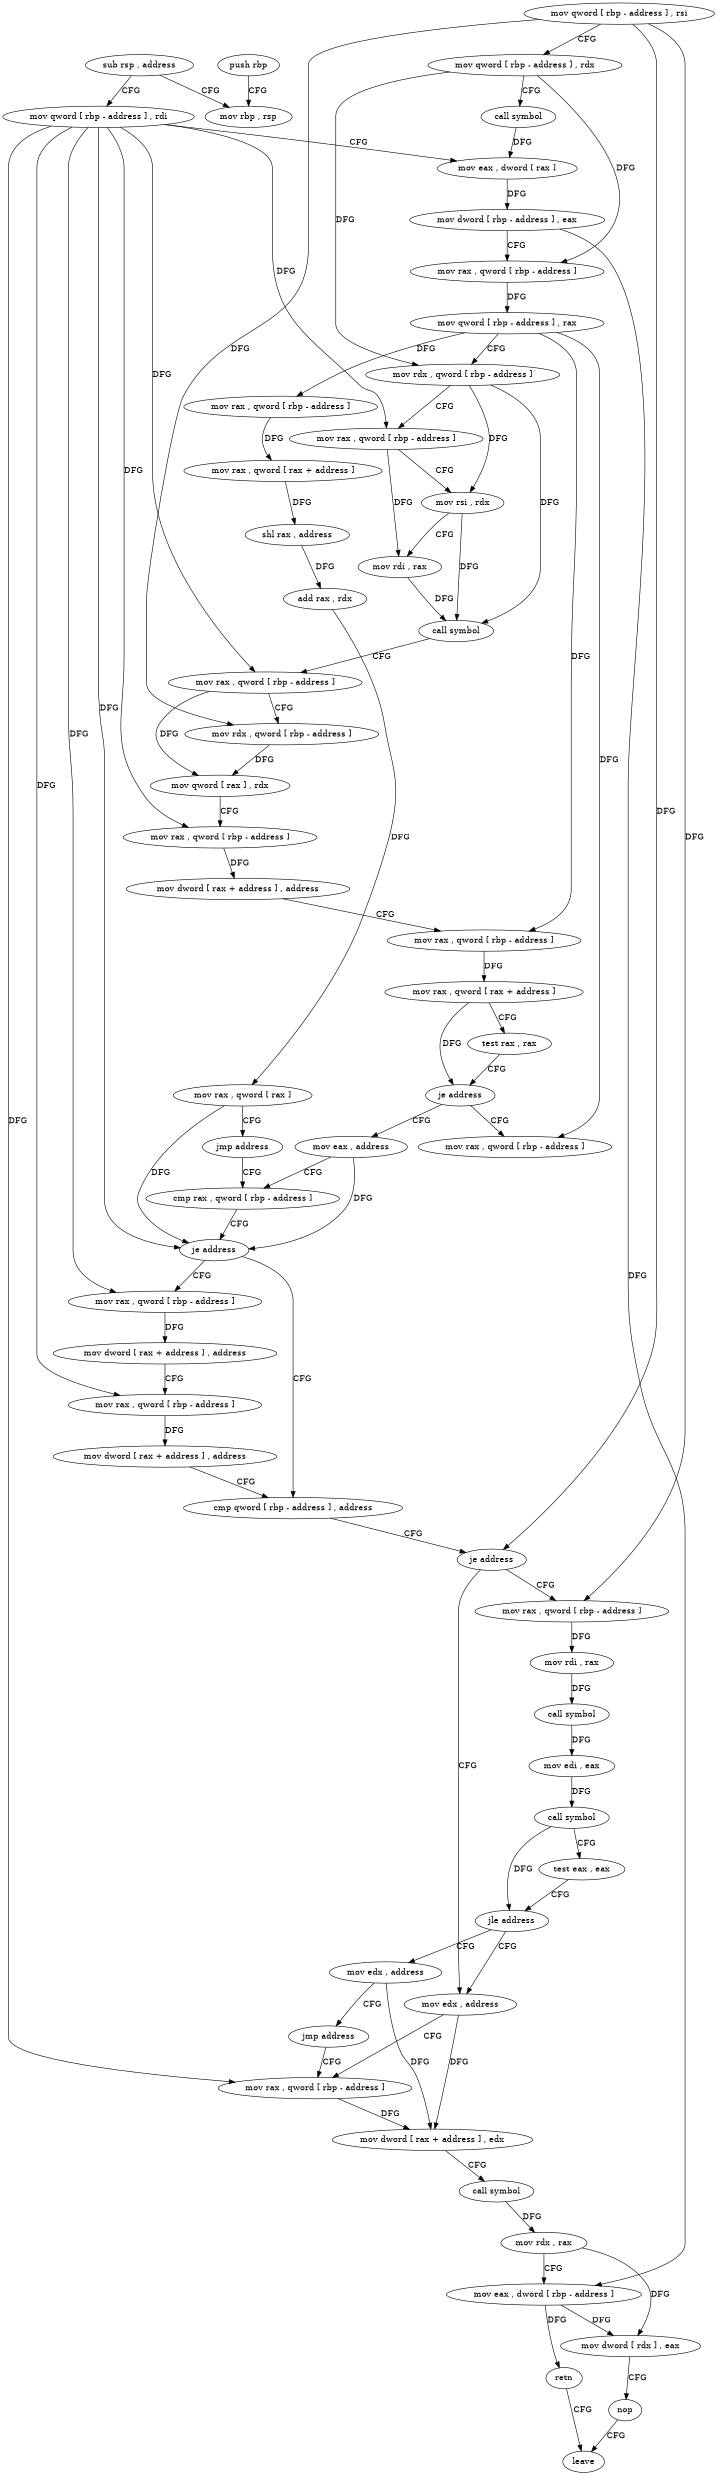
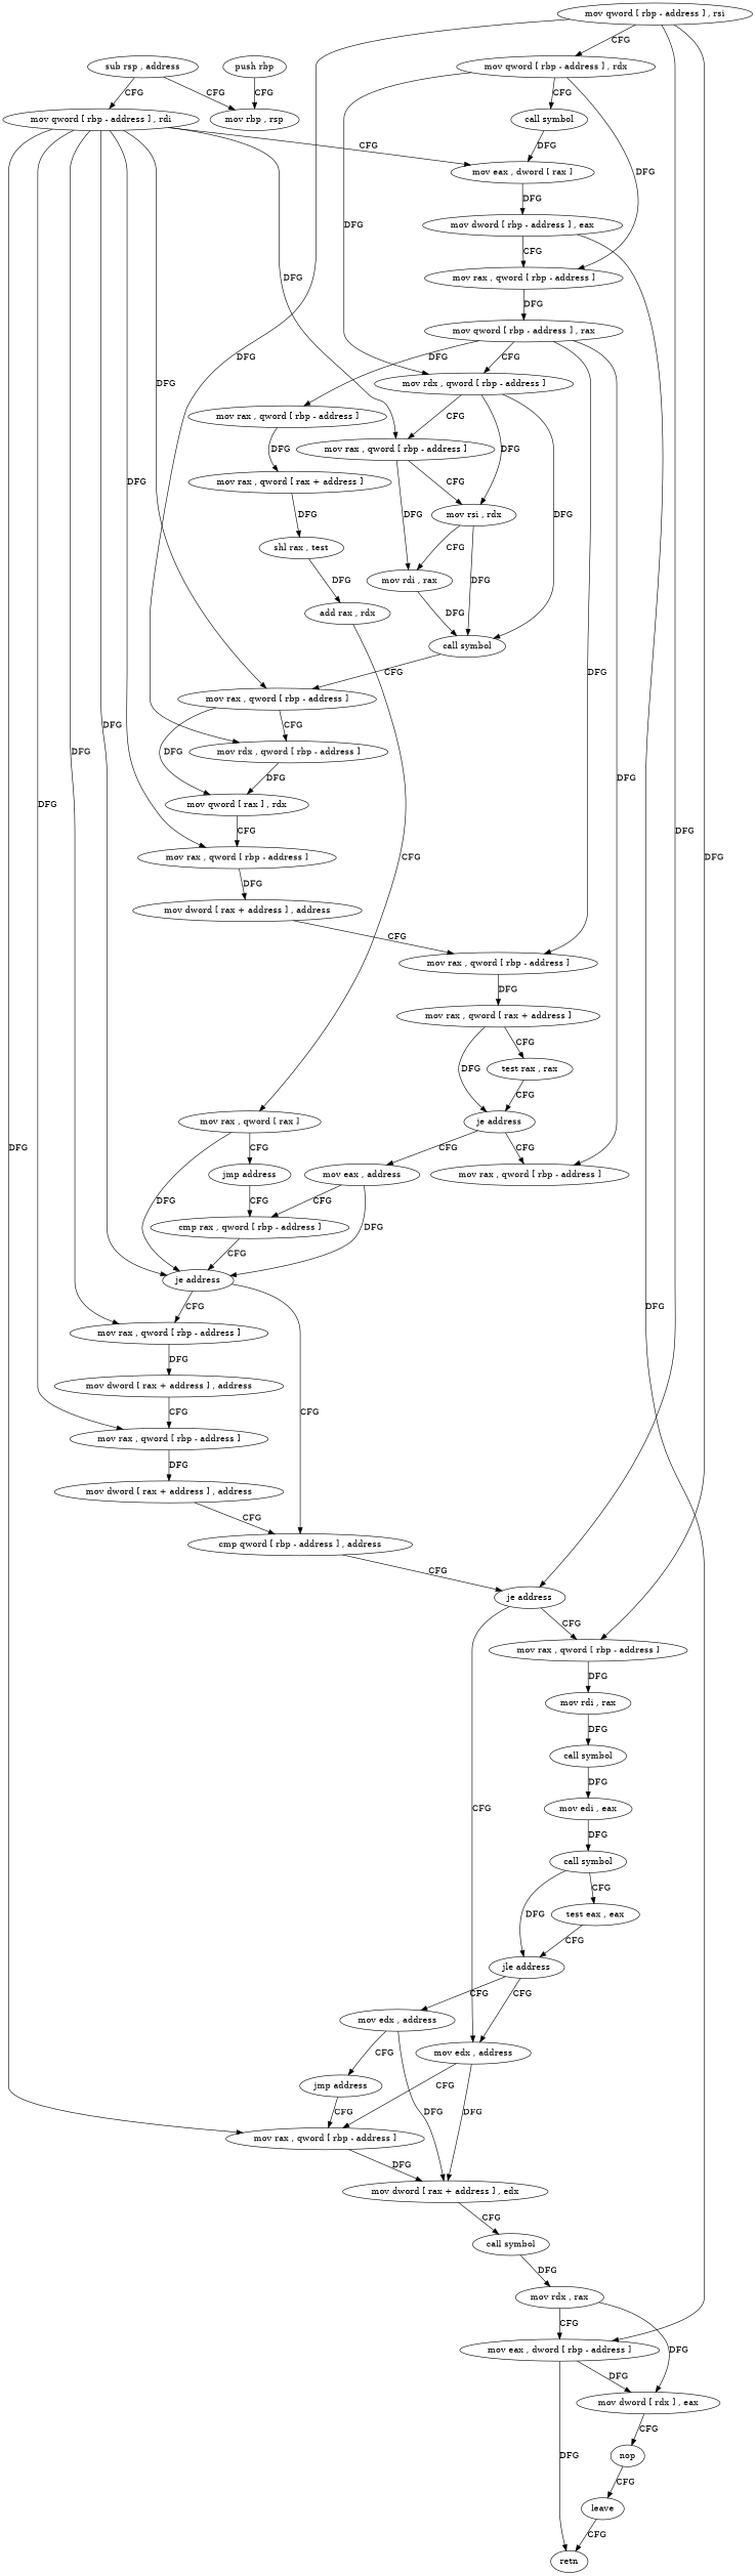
  digraph {
    n1 [label="push rbp"]
    n2 [label="mov rbp , rsp"]
    n3 [label="sub rsp , address"]
    n4 [label="mov qword [ rbp - address ] , rdi"]
    n5 [label="mov rax , qword [ rbp - address ]"]
    n6 [label="mov rax , qword [ rbp - address ]"]
    n7 [label="mov rax , qword [ rbp - address ]"]
    n8 [label="mov rax , qword [ rbp - address ]"]
    n9 [label="mov rax , qword [ rbp - address ]"]
    n10 [label="je address"]
    n11 [label="mov rax , qword [ rbp - address ]"]
    n12 [label="mov eax , dword [ rax ]"]
    n13 [label="mov qword [ rbp - address ] , rsi"]
    n14 [label="mov qword [ rbp - address ] , rdx"]
    n15 [label="mov rdx , qword [ rbp - address ]"]
    n16 [label="je address"]
    n17 [label="mov rax , qword [ rbp - address ]"]
    n18 [label="mov rsi , rdx"]
    n19 [label="mov rdi , rax"]
    n20 [label="mov qword [ rax ] , rdx"]
    n21 [label="mov dword [ rax + address ] , address"]
    n22 [label="mov dword [ rax + address ] , address"]
    n23 [label="mov dword [ rax + address ] , address"]
    n24 [label="cmp qword [ rbp - address ] , address"]
    n25 [label="mov dword [ rax + address ] , edx"]
    n26 [label="call symbol"]
    n27 [label="mov rax , qword [ rbp - address ]"]
    n28 [label="mov rdx , qword [ rbp - address ]"]
    n29 [label="mov edx , address"]
    n30 [label="mov rdi , rax"]
    n31 [label="mov qword [ rbp - address ] , rax"]
    n32 [label="call symbol"]
    n33 [label="mov dword [ rbp - address ] , eax"]
    n34 [label="mov eax , dword [ rbp - address ]"]
    n35 [label="mov dword [ rdx ] , eax"]
    n36 [label=retn]
    n37 [label="mov rax , qword [ rbp - address ]"]
    n38 [label="mov rax , qword [ rbp - address ]"]
    n39 [label="mov rax , qword [ rbp - address ]"]
    n40 [label="mov rax , qword [ rax + address ]"]
    n41 [label="mov rax , qword [ rax + address ]"]
    n42 [label="test rax , rax"]
    n43 [label="je address"]
    n44 [label="mov eax , address"]
    n45 [label="cmp rax , qword [ rbp - address ]"]
    n46 [label="add rax , rdx"]
    n47 [label="mov rax , qword [ rax ]"]
-   n48 [label="shl rax , address"]
+   n48 [label="shl rax , test"]
    n49 [label="jmp address"]
    n50 [label="call symbol"]
    n51 [label="call symbol"]
    n52 [label="mov edi , eax"]
    n53 [label="call symbol"]
    n54 [label="test eax , eax"]
    n55 [label="jle address"]
    n56 [label="mov edx , address"]
    n57 [label="jmp address"]
    n58 [label="mov rdx , rax"]
    n59 [label=nop]
    n60 [label=leave]
    n1 -> n2 [label=CFG]
    n3 -> n2 [label=CFG]
    n3 -> n4 [label=CFG]
    n4 -> n5 [label=DFG]
    n4 -> n6 [label=DFG]
    n4 -> n7 [label=DFG]
    n4 -> n8 [label=DFG]
    n4 -> n9 [label=DFG]
    n4 -> n10 [label=DFG]
    n4 -> n11 [label=DFG]
    n4 -> n12 [label=CFG]
    n5 -> n18 [label=CFG]
    n5 -> n19 [label=DFG]
    n6 -> n15 [label=CFG]
    n6 -> n20 [label=DFG]
    n7 -> n21 [label=DFG]
    n8 -> n22 [label=DFG]
    n9 -> n23 [label=DFG]
    n10 -> n8 [label=CFG]
    n10 -> n24 [label=CFG]
    n11 -> n25 [label=DFG]
    n12 -> n33 [label=DFG]
    n13 -> n14 [label=CFG]
    n13 -> n15 [label=DFG]
    n13 -> n16 [label=DFG]
    n13 -> n17 [label=DFG]
    n14 -> n26 [label=CFG]
    n14 -> n27 [label=DFG]
    n14 -> n28 [label=DFG]
    n15 -> n20 [label=DFG]
    n16 -> n17 [label=CFG]
    n16 -> n29 [label=CFG]
    n17 -> n30 [label=DFG]
    n18 -> n19 [label=CFG]
    n18 -> n32 [label=DFG]
    n19 -> n32 [label=DFG]
    n20 -> n7 [label=CFG]
    n21 -> n37 [label=CFG]
    n22 -> n9 [label=CFG]
    n23 -> n24 [label=CFG]
    n24 -> n16 [label=CFG]
    n25 -> n50 [label=CFG]
    n26 -> n12 [label=DFG]
    n27 -> n31 [label=DFG]
    n28 -> n5 [label=CFG]
    n28 -> n18 [label=DFG]
    n28 -> n32 [label=DFG]
    n29 -> n11 [label=CFG]
    n29 -> n25 [label=DFG]
    n30 -> n51 [label=DFG]
    n31 -> n28 [label=CFG]
    n31 -> n37 [label=DFG]
    n31 -> n38 [label=DFG]
    n31 -> n39 [label=DFG]
    n32 -> n6 [label=CFG]
    n33 -> n27 [label=CFG]
    n33 -> n34 [label=DFG]
    n34 -> n35 [label=DFG]
    n34 -> n36 [label=DFG]
    n35 -> n59 [label=CFG]
    n37 -> n40 [label=DFG]
    n39 -> n41 [label=DFG]
    n40 -> n42 [label=CFG]
    n40 -> n43 [label=DFG]
    n41 -> n48 [label=DFG]
    n42 -> n43 [label=CFG]
    n43 -> n38 [label=CFG]
    n43 -> n44 [label=CFG]
    n44 -> n10 [label=DFG]
    n44 -> n45 [label=CFG]
    n45 -> n10 [label=CFG]
-   n46 -> n47 [label=DFG]
+   n46 -> n47 [label=CFG]
    n47 -> n10 [label=DFG]
    n47 -> n49 [label=CFG]
    n48 -> n46 [label=DFG]
    n49 -> n45 [label=CFG]
    n50 -> n58 [label=DFG]
    n51 -> n52 [label=DFG]
    n52 -> n53 [label=DFG]
    n53 -> n54 [label=CFG]
    n53 -> n55 [label=DFG]
    n54 -> n55 [label=CFG]
    n55 -> n29 [label=CFG]
    n55 -> n56 [label=CFG]
    n56 -> n25 [label=DFG]
    n56 -> n57 [label=CFG]
    n57 -> n11 [label=CFG]
    n58 -> n34 [label=CFG]
    n58 -> n35 [label=DFG]
    n59 -> n60 [label=CFG]
-   n36 -> n60 [label=CFG]
+   n60 -> n36 [label=CFG]
  }
